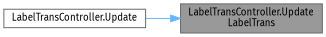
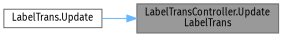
  digraph {
    rankdir=RL
    fontname="Fira Sans"
    node [fontname="Fira Sans" fontsize=10 shape=box style=filled]
    n1 [color=gray40 fillcolor=grey60 fontcolor=black height=0.2 label="LabelTransController.Update\lLabelTrans" width=0.4]
-   n2 [color=grey40 fillcolor=white height=0.2 label="LabelTransController.Update" width=0.4]
+   n2 [color=grey40 fillcolor=white height=0.2 label="LabelTrans.Update" width=0.4]
    n1 -> n2 [color=steelblue1 dir=back fontname="Fira Sans" fontsize=10 labelfontname=Helvetica labelfontsize=10 style=solid]
  }
